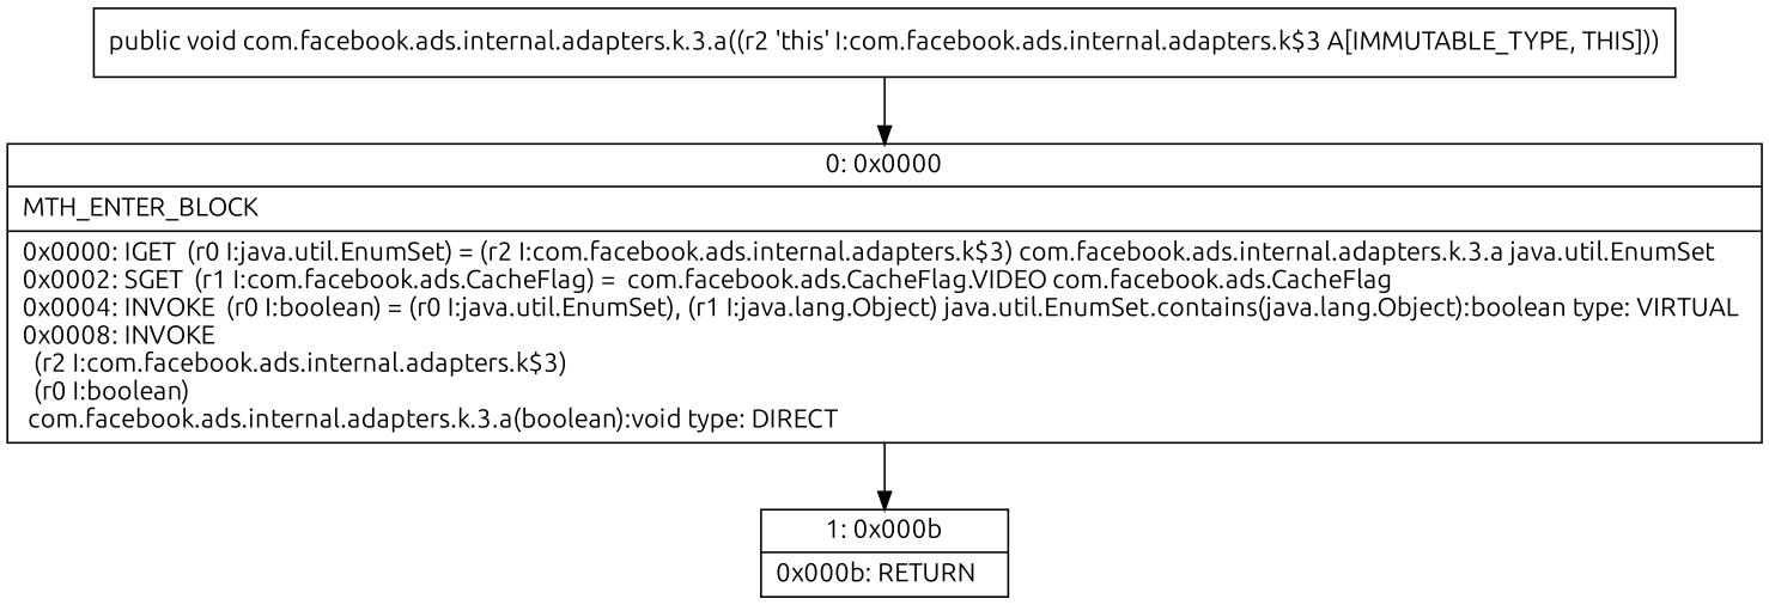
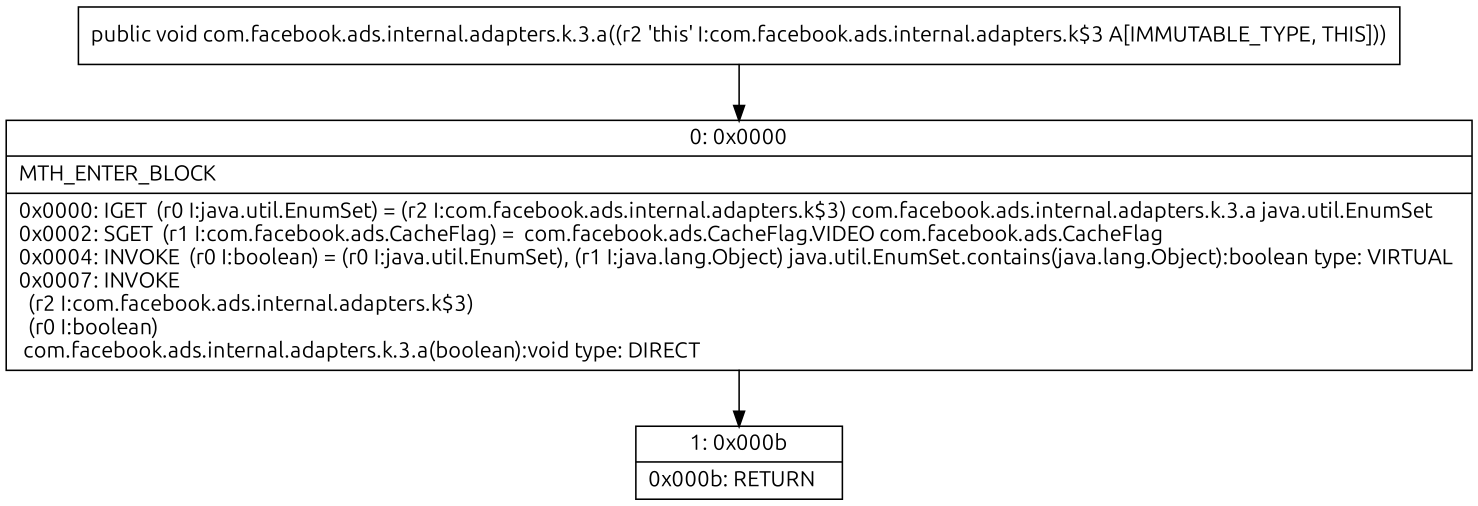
  digraph {
    fontname=Ubuntu
    node [shape=record fontname=Ubuntu]
    edge [fontname=Ubuntu]
-   n1 [label="{0\:\ 0x0000|MTH_ENTER_BLOCK\l|0x0000: IGET  (r0 I:java.util.EnumSet) = (r2 I:com.facebook.ads.internal.adapters.k$3) com.facebook.ads.internal.adapters.k.3.a java.util.EnumSet \l0x0002: SGET  (r1 I:com.facebook.ads.CacheFlag) =  com.facebook.ads.CacheFlag.VIDEO com.facebook.ads.CacheFlag \l0x0004: INVOKE  (r0 I:boolean) = (r0 I:java.util.EnumSet), (r1 I:java.lang.Object) java.util.EnumSet.contains(java.lang.Object):boolean type: VIRTUAL \l0x0008: INVOKE  \l  (r2 I:com.facebook.ads.internal.adapters.k$3)\l  (r0 I:boolean)\l com.facebook.ads.internal.adapters.k.3.a(boolean):void type: DIRECT \l}"]
+   n1 [label="{0\:\ 0x0000|MTH_ENTER_BLOCK\l|0x0000: IGET  (r0 I:java.util.EnumSet) = (r2 I:com.facebook.ads.internal.adapters.k$3) com.facebook.ads.internal.adapters.k.3.a java.util.EnumSet \l0x0002: SGET  (r1 I:com.facebook.ads.CacheFlag) =  com.facebook.ads.CacheFlag.VIDEO com.facebook.ads.CacheFlag \l0x0004: INVOKE  (r0 I:boolean) = (r0 I:java.util.EnumSet), (r1 I:java.lang.Object) java.util.EnumSet.contains(java.lang.Object):boolean type: VIRTUAL \l0x0007: INVOKE  \l  (r2 I:com.facebook.ads.internal.adapters.k$3)\l  (r0 I:boolean)\l com.facebook.ads.internal.adapters.k.3.a(boolean):void type: DIRECT \l}"]
    n2 [label="{1\:\ 0x000b|0x000b: RETURN   \l}"]
    n3 [label="{public void com.facebook.ads.internal.adapters.k.3.a((r2 'this' I:com.facebook.ads.internal.adapters.k$3 A[IMMUTABLE_TYPE, THIS])) }"]
    n1 -> n2
    n3 -> n1
  }
